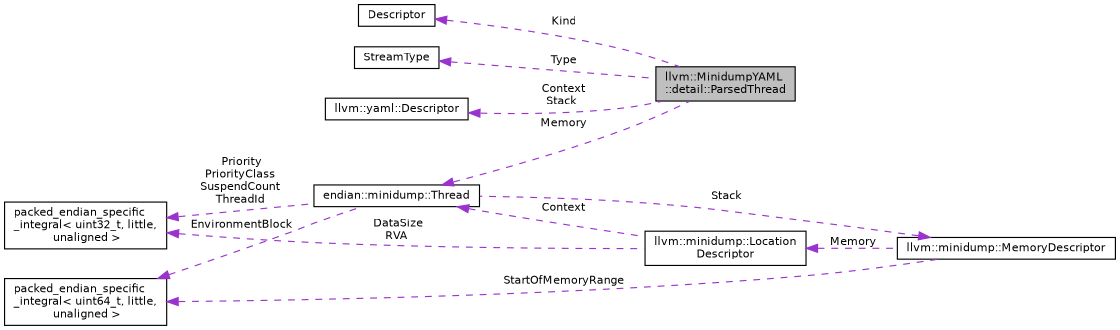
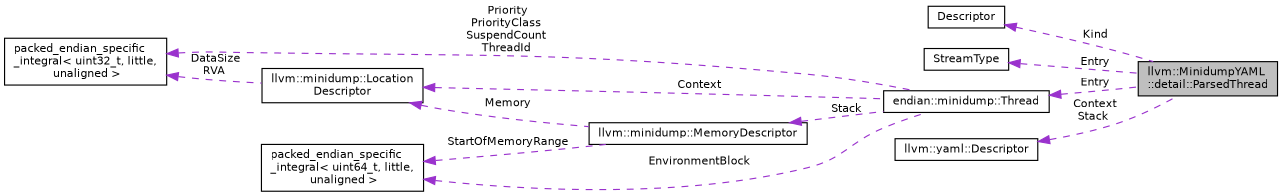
  digraph {
    rankdir=LR
    node [color=black fontname=Helvetica fontsize=10 shape=box]
    edge [color=darkorchid3 dir=back fontname=Helvetica fontsize=10 labelfontname=Helvetica labelfontsize=10 style=dashed]
    n1 [fillcolor=grey75 fontcolor=black height=0.2 label="llvm::MinidumpYAML\l::detail::ParsedThread" style=filled width=0.4]
    n2 [height=0.2 label=Descriptor width=0.4]
    n3 [height=0.2 label=StreamType width=0.4]
    n4 [height=0.2 label="endian::minidump::Thread" width=0.4]
    n5 [height=0.2 label="packed_endian_specific\l_integral\< uint32_t, little,\l unaligned \>" width=0.4]
    n6 [height=0.2 label="llvm::minidump::Location\lDescriptor" width=0.4]
    n7 [height=0.2 label="llvm::minidump::MemoryDescriptor" width=0.4]
    n8 [height=0.2 label="packed_endian_specific\l_integral\< uint64_t, little,\l unaligned \>" width=0.4]
    n9 [height=0.2 label="llvm::yaml::Descriptor" width=0.4]
    n2 -> n1 [label=" Kind"]
-   n3 -> n1 [label=" Type"]
-   n4 -> n1 [label=" Memory"]
+   n3 -> n1 [label=" Entry"]
+   n4 -> n1 [label=" Entry"]
    n5 -> n4 [label=" Priority\nPriorityClass\nSuspendCount\nThreadId"]
    n5 -> n6 [label=" DataSize\nRVA"]
-   n4 -> n6 [label=" Context"]
+   n6 -> n4 [label=" Context"]
    n6 -> n7 [label=" Memory"]
    n7 -> n4 [label=" Stack"]
    n8 -> n4 [label=" EnvironmentBlock"]
    n8 -> n7 [label=" StartOfMemoryRange"]
    n9 -> n1 [label=" Context\nStack"]
  }
